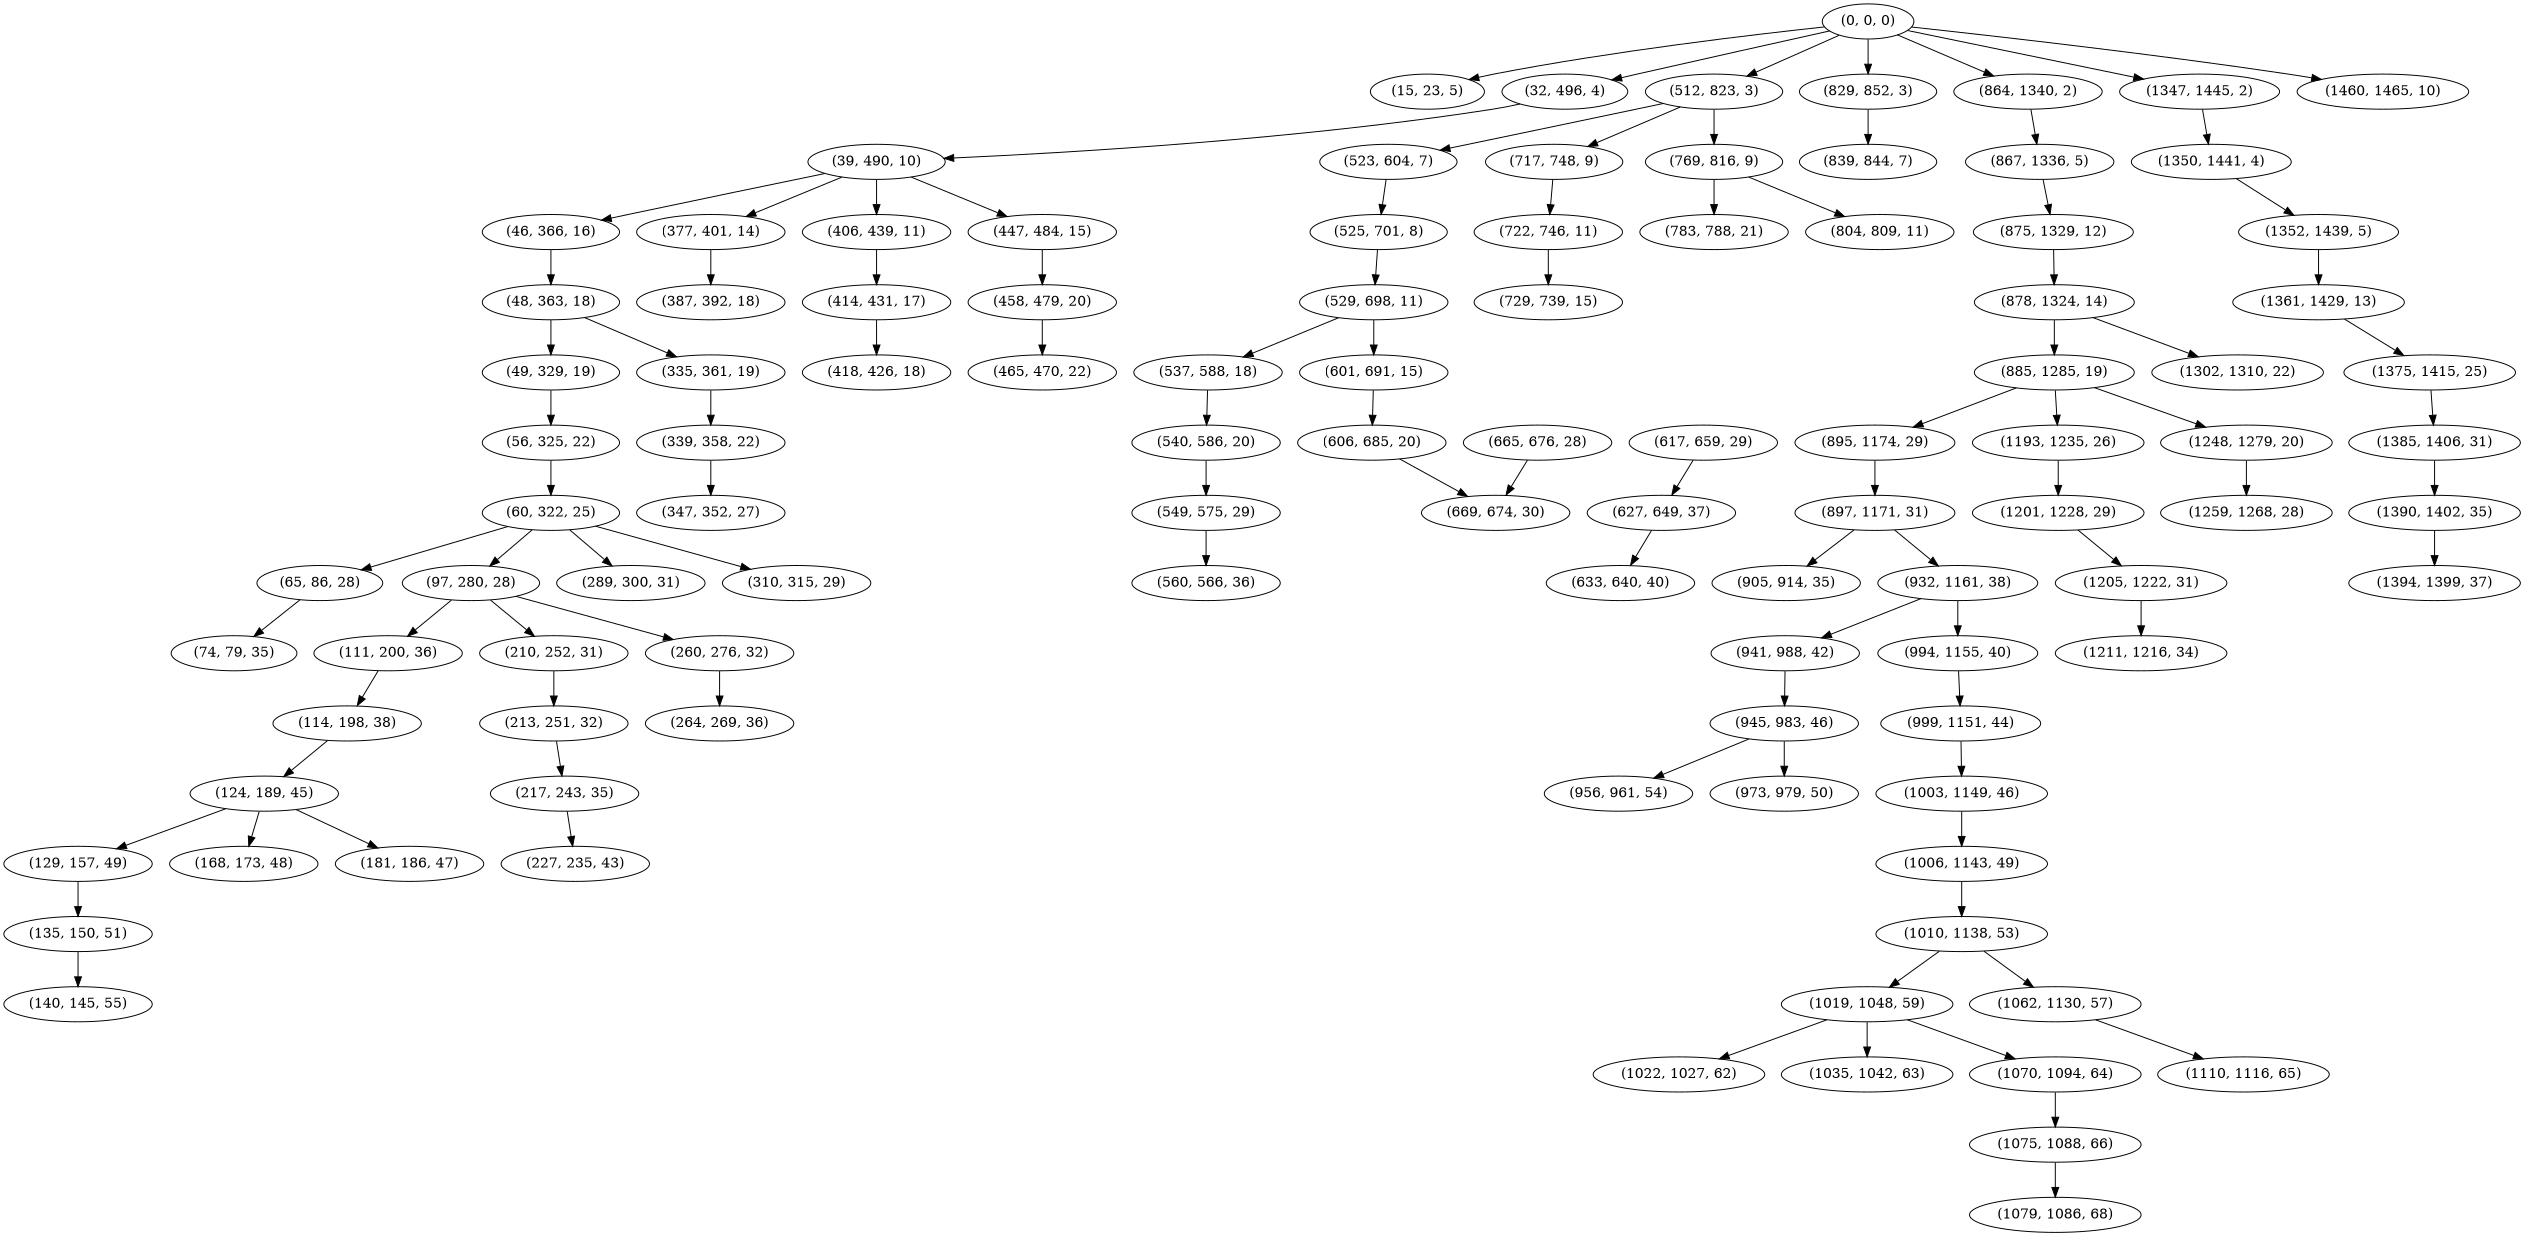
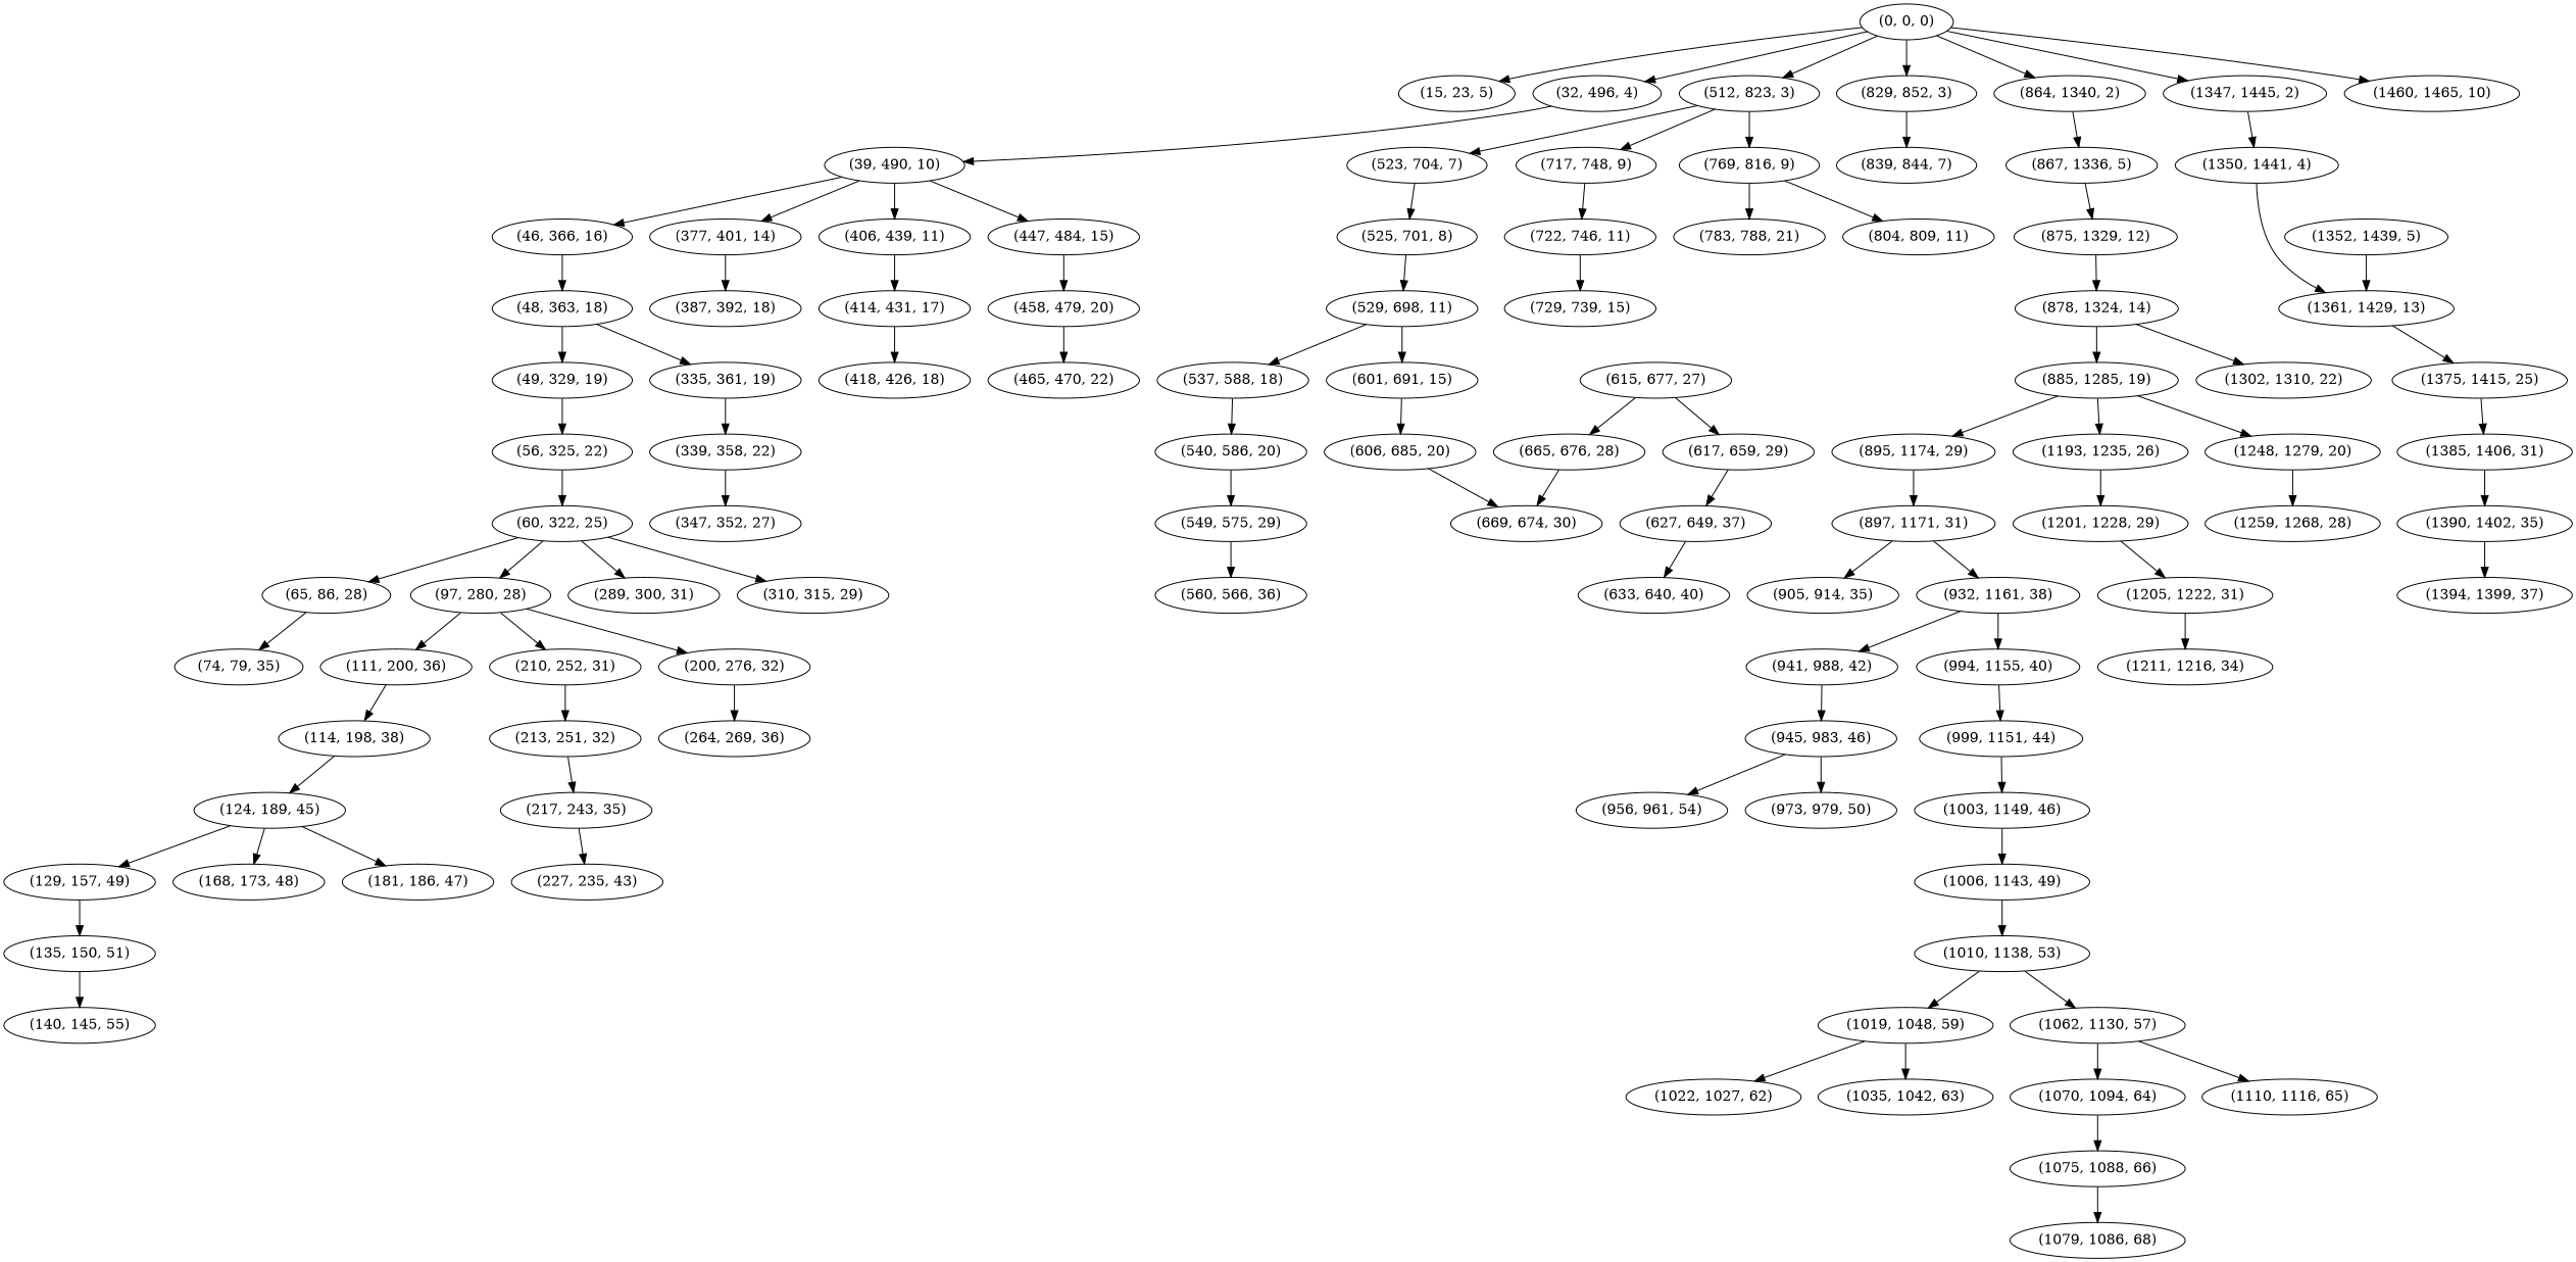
  digraph {
    fontname="DejaVu Serif"
    node [fontname="DejaVu Serif"]
    edge [fontname="DejaVu Serif"]
    "(0, 0, 0)"
    "(15, 23, 5)"
    "(32, 496, 4)"
    "(512, 823, 3)"
    "(829, 852, 3)"
    "(864, 1340, 2)"
    "(1347, 1445, 2)"
    "(1460, 1465, 10)"
    "(39, 490, 10)"
-   "(523, 704, 7)" [label="(523, 604, 7)"]
+   "(523, 704, 7)"
    "(717, 748, 9)"
    "(769, 816, 9)"
    "(839, 844, 7)"
    "(867, 1336, 5)"
    "(1350, 1441, 4)"
    "(46, 366, 16)"
    "(377, 401, 14)"
    "(406, 439, 11)"
    "(447, 484, 15)"
    "(48, 363, 18)"
    "(387, 392, 18)"
    "(414, 431, 17)"
    "(458, 479, 20)"
    "(49, 329, 19)"
    "(335, 361, 19)"
    "(56, 325, 22)"
    "(339, 358, 22)"
    "(60, 322, 25)"
    "(65, 86, 28)"
    "(97, 280, 28)"
    "(289, 300, 31)"
    "(310, 315, 29)"
    "(74, 79, 35)"
    "(111, 200, 36)"
    "(210, 252, 31)"
-   "(260, 276, 32)"
+   "(260, 276, 32)" [label="(200, 276, 32)"]
    "(114, 198, 38)"
    "(213, 251, 32)"
    "(264, 269, 36)"
    "(124, 189, 45)"
    "(129, 157, 49)"
    "(168, 173, 48)"
    "(181, 186, 47)"
    "(135, 150, 51)"
    "(140, 145, 55)"
    "(217, 243, 35)"
    "(227, 235, 43)"
    "(347, 352, 27)"
    "(418, 426, 18)"
    "(465, 470, 22)"
    "(525, 701, 8)"
    "(722, 746, 11)"
    "(783, 788, 21)"
    "(804, 809, 11)"
    "(529, 698, 11)"
    "(537, 588, 18)"
    "(601, 691, 15)"
    "(540, 586, 20)"
    "(606, 685, 20)"
    "(549, 575, 29)"
    "(560, 566, 36)"
    "(669, 674, 30)"
+   "(615, 677, 27)"
    "(617, 659, 29)"
    "(665, 676, 28)"
    "(627, 649, 37)"
    "(633, 640, 40)"
    "(729, 739, 15)"
    "(875, 1329, 12)"
    "(878, 1324, 14)"
    "(885, 1285, 19)"
    "(1302, 1310, 22)"
    "(895, 1174, 29)"
    "(1193, 1235, 26)"
    "(1248, 1279, 20)"
    "(897, 1171, 31)"
    "(1201, 1228, 29)"
    "(1259, 1268, 28)"
    "(905, 914, 35)"
    "(932, 1161, 38)"
    "(941, 988, 42)"
    "(994, 1155, 40)"
    "(945, 983, 46)"
    "(999, 1151, 44)"
    "(956, 961, 54)"
    "(973, 979, 50)"
    "(1003, 1149, 46)"
    "(1006, 1143, 49)"
    "(1010, 1138, 53)"
    "(1019, 1048, 59)"
    "(1062, 1130, 57)"
    "(1022, 1027, 62)"
    "(1035, 1042, 63)"
    "(1070, 1094, 64)"
    "(1110, 1116, 65)"
    "(1075, 1088, 66)"
    "(1079, 1086, 68)"
    "(1205, 1222, 31)"
    "(1211, 1216, 34)"
    "(1352, 1439, 5)"
    "(1361, 1429, 13)"
    "(1375, 1415, 25)"
    "(1385, 1406, 31)"
    "(1390, 1402, 35)"
    "(1394, 1399, 37)"
    "(0, 0, 0)" -> "(15, 23, 5)"
    "(0, 0, 0)" -> "(32, 496, 4)"
    "(0, 0, 0)" -> "(512, 823, 3)"
    "(0, 0, 0)" -> "(829, 852, 3)"
    "(0, 0, 0)" -> "(864, 1340, 2)"
    "(0, 0, 0)" -> "(1347, 1445, 2)"
    "(0, 0, 0)" -> "(1460, 1465, 10)"
    "(32, 496, 4)" -> "(39, 490, 10)"
    "(512, 823, 3)" -> "(523, 704, 7)"
    "(512, 823, 3)" -> "(717, 748, 9)"
    "(512, 823, 3)" -> "(769, 816, 9)"
    "(829, 852, 3)" -> "(839, 844, 7)"
    "(864, 1340, 2)" -> "(867, 1336, 5)"
    "(1347, 1445, 2)" -> "(1350, 1441, 4)"
    "(39, 490, 10)" -> "(46, 366, 16)"
    "(39, 490, 10)" -> "(377, 401, 14)"
    "(39, 490, 10)" -> "(406, 439, 11)"
    "(39, 490, 10)" -> "(447, 484, 15)"
    "(523, 704, 7)" -> "(525, 701, 8)"
    "(717, 748, 9)" -> "(722, 746, 11)"
    "(769, 816, 9)" -> "(783, 788, 21)"
    "(769, 816, 9)" -> "(804, 809, 11)"
    "(867, 1336, 5)" -> "(875, 1329, 12)"
-   "(1350, 1441, 4)" -> "(1352, 1439, 5)"
+   "(1350, 1441, 4)" -> "(1361, 1429, 13)"
    "(46, 366, 16)" -> "(48, 363, 18)"
    "(377, 401, 14)" -> "(387, 392, 18)"
    "(406, 439, 11)" -> "(414, 431, 17)"
    "(447, 484, 15)" -> "(458, 479, 20)"
    "(48, 363, 18)" -> "(49, 329, 19)"
    "(48, 363, 18)" -> "(335, 361, 19)"
    "(414, 431, 17)" -> "(418, 426, 18)"
    "(458, 479, 20)" -> "(465, 470, 22)"
    "(49, 329, 19)" -> "(56, 325, 22)"
    "(335, 361, 19)" -> "(339, 358, 22)"
    "(56, 325, 22)" -> "(60, 322, 25)"
    "(339, 358, 22)" -> "(347, 352, 27)"
    "(60, 322, 25)" -> "(65, 86, 28)"
    "(60, 322, 25)" -> "(97, 280, 28)"
    "(60, 322, 25)" -> "(289, 300, 31)"
    "(60, 322, 25)" -> "(310, 315, 29)"
    "(65, 86, 28)" -> "(74, 79, 35)"
    "(97, 280, 28)" -> "(111, 200, 36)"
    "(97, 280, 28)" -> "(210, 252, 31)"
    "(97, 280, 28)" -> "(260, 276, 32)"
    "(111, 200, 36)" -> "(114, 198, 38)"
    "(210, 252, 31)" -> "(213, 251, 32)"
    "(260, 276, 32)" -> "(264, 269, 36)"
    "(114, 198, 38)" -> "(124, 189, 45)"
    "(213, 251, 32)" -> "(217, 243, 35)"
    "(124, 189, 45)" -> "(129, 157, 49)"
    "(124, 189, 45)" -> "(168, 173, 48)"
    "(124, 189, 45)" -> "(181, 186, 47)"
    "(129, 157, 49)" -> "(135, 150, 51)"
    "(135, 150, 51)" -> "(140, 145, 55)"
    "(217, 243, 35)" -> "(227, 235, 43)"
    "(525, 701, 8)" -> "(529, 698, 11)"
    "(722, 746, 11)" -> "(729, 739, 15)"
    "(529, 698, 11)" -> "(537, 588, 18)"
    "(529, 698, 11)" -> "(601, 691, 15)"
    "(537, 588, 18)" -> "(540, 586, 20)"
    "(601, 691, 15)" -> "(606, 685, 20)"
    "(540, 586, 20)" -> "(549, 575, 29)"
    "(606, 685, 20)" -> "(669, 674, 30)"
    "(549, 575, 29)" -> "(560, 566, 36)"
+   "(615, 677, 27)" -> "(617, 659, 29)"
+   "(615, 677, 27)" -> "(665, 676, 28)"
    "(617, 659, 29)" -> "(627, 649, 37)"
    "(665, 676, 28)" -> "(669, 674, 30)"
    "(627, 649, 37)" -> "(633, 640, 40)"
    "(875, 1329, 12)" -> "(878, 1324, 14)"
    "(878, 1324, 14)" -> "(885, 1285, 19)"
    "(878, 1324, 14)" -> "(1302, 1310, 22)"
    "(885, 1285, 19)" -> "(895, 1174, 29)"
    "(885, 1285, 19)" -> "(1193, 1235, 26)"
    "(885, 1285, 19)" -> "(1248, 1279, 20)"
    "(895, 1174, 29)" -> "(897, 1171, 31)"
    "(1193, 1235, 26)" -> "(1201, 1228, 29)"
    "(1248, 1279, 20)" -> "(1259, 1268, 28)"
    "(897, 1171, 31)" -> "(905, 914, 35)"
    "(897, 1171, 31)" -> "(932, 1161, 38)"
    "(1201, 1228, 29)" -> "(1205, 1222, 31)"
    "(932, 1161, 38)" -> "(941, 988, 42)"
    "(932, 1161, 38)" -> "(994, 1155, 40)"
    "(941, 988, 42)" -> "(945, 983, 46)"
    "(994, 1155, 40)" -> "(999, 1151, 44)"
    "(945, 983, 46)" -> "(956, 961, 54)"
    "(945, 983, 46)" -> "(973, 979, 50)"
    "(999, 1151, 44)" -> "(1003, 1149, 46)"
    "(1003, 1149, 46)" -> "(1006, 1143, 49)"
    "(1006, 1143, 49)" -> "(1010, 1138, 53)"
    "(1010, 1138, 53)" -> "(1019, 1048, 59)"
    "(1010, 1138, 53)" -> "(1062, 1130, 57)"
    "(1019, 1048, 59)" -> "(1022, 1027, 62)"
    "(1019, 1048, 59)" -> "(1035, 1042, 63)"
-   "(1019, 1048, 59)" -> "(1070, 1094, 64)"
+   "(1062, 1130, 57)" -> "(1070, 1094, 64)"
    "(1062, 1130, 57)" -> "(1110, 1116, 65)"
    "(1070, 1094, 64)" -> "(1075, 1088, 66)"
    "(1075, 1088, 66)" -> "(1079, 1086, 68)"
    "(1205, 1222, 31)" -> "(1211, 1216, 34)"
    "(1352, 1439, 5)" -> "(1361, 1429, 13)"
    "(1361, 1429, 13)" -> "(1375, 1415, 25)"
    "(1375, 1415, 25)" -> "(1385, 1406, 31)"
    "(1385, 1406, 31)" -> "(1390, 1402, 35)"
    "(1390, 1402, 35)" -> "(1394, 1399, 37)"
  }
